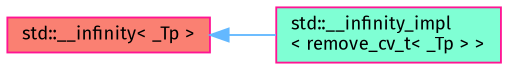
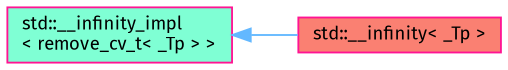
  digraph {
    rankdir=LR
    fontname="Fira Sans"
    node [color=deeppink fontname="Fira Sans" fontsize=10 shape=box style=filled]
    n1 [fillcolor=aquamarine height=0.2 label="std::__infinity_impl\l\< remove_cv_t\< _Tp \> \>" width=0.4]
    n2 [fillcolor=salmon height=0.2 label="std::__infinity\< _Tp \>" width=0.4]
-   n2 -> n1 [color=steelblue1 dir=back fontname="Fira Sans" fontsize=10 labelfontname=Helvetica labelfontsize=10 style=solid]
+   n1 -> n2 [color=steelblue1 dir=back fontname="Fira Sans" fontsize=10 labelfontname=Helvetica labelfontsize=10 style=solid]
  }
